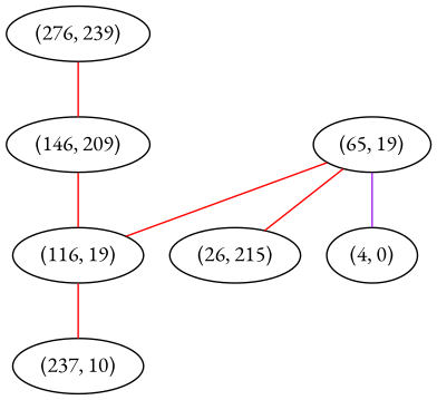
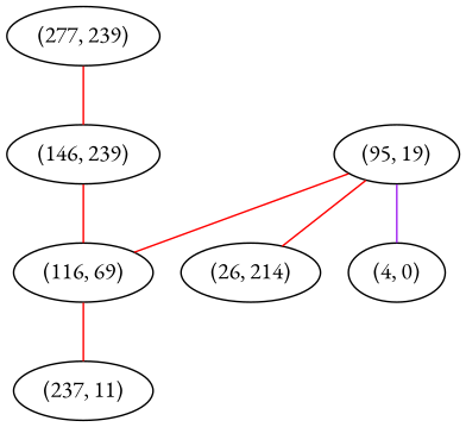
  graph {
    fontname="EB Garamond"
    node [fontname="EB Garamond"]
    edge [color=red fontname="EB Garamond" weight=1]
-   "(277, 239)" [label="(276, 239)"]
-   "(146, 209)"
-   "(116, 19)"
-   "(95, 19)" [label="(65, 19)"]
-   "(26, 214)" [label="(26, 215)"]
+   "(277, 239)"
+   "(146, 209)" [label="(146, 239)"]
+   "(116, 19)" [label="(116, 69)"]
+   "(95, 19)"
+   "(26, 214)"
    n6 [label="(4, 0)"]
-   "(237, 10)"
+   "(237, 10)" [label="(237, 11)"]
    "(277, 239)" -- "(146, 209)"
    "(146, 209)" -- "(116, 19)"
    "(116, 19)" -- "(237, 10)"
    "(95, 19)" -- "(116, 19)"
    "(95, 19)" -- "(26, 214)"
    "(95, 19)" -- n6 [color=purple weight=4]
  }
